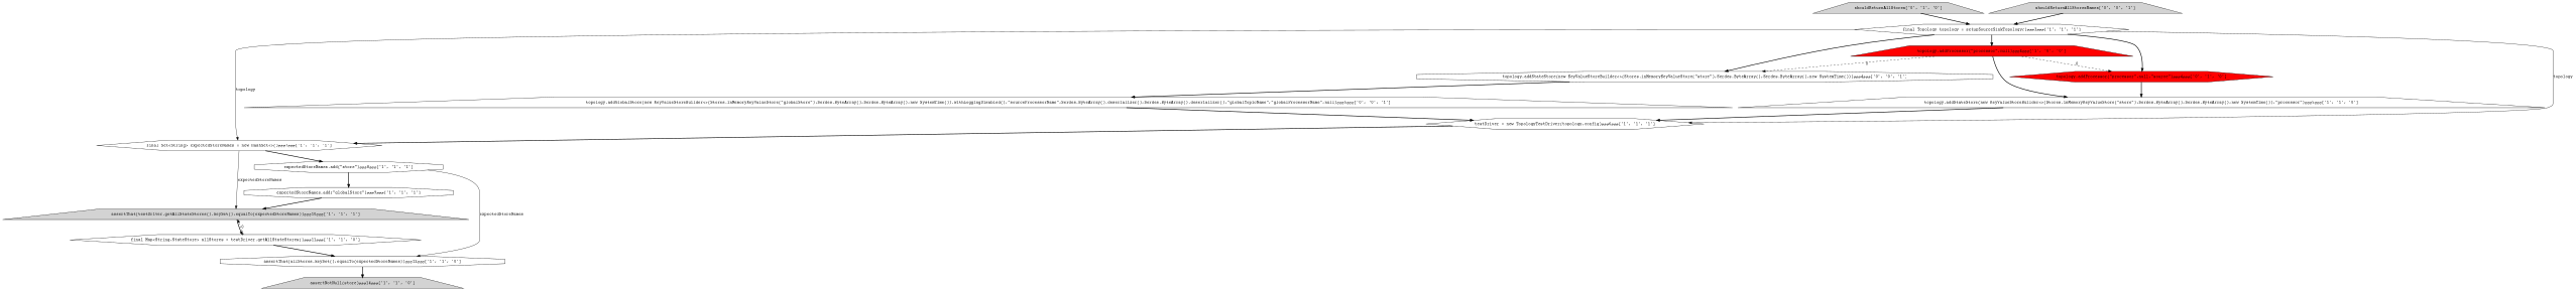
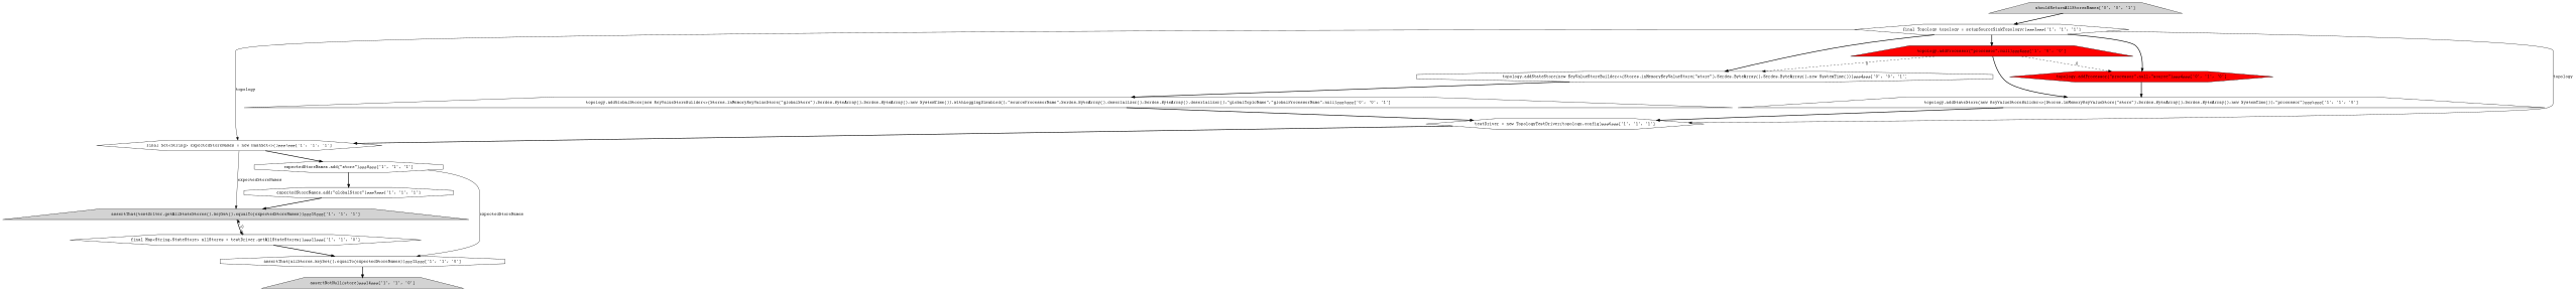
  digraph {
    fontname="Courier Prime"
    node [fillcolor=white fontname="Courier Prime" shape=trapezium style=filled]
    edge [fontname="Courier Prime" style=bold]
-   n1 [fillcolor=lightgray label="shouldReturnAllStores['0', '1', '0']"]
    n2 [label="final Topology topology = setupSourceSinkTopology()@@@3@@@['1', '1', '1']" shape=hexagon]
    n3 [fillcolor=red label="topology.addProcessor(\"processor\",null)@@@4@@@['1', '0', '0']"]
    n4 [fillcolor=red label="topology.addProcessor(\"processor\",null,\"source\")@@@4@@@['0', '1', '0']" shape=hexagon]
    n5 [label="topology.addStateStore(new KeyValueStoreBuilder<>(Stores.inMemoryKeyValueStore(\"store\"),Serdes.ByteArray(),Serdes.ByteArray(),new SystemTime()))@@@4@@@['0', '0', '1']" shape=octagon]
    n6 [label="testDriver = new TopologyTestDriver(topology,config)@@@6@@@['1', '1', '1']" shape=hexagon]
    n7 [label="final Set<String> expectedStoreNames = new HashSet<>()@@@7@@@['1', '1', '1']" shape=hexagon]
    n8 [label="topology.addStateStore(new KeyValueStoreBuilder<>(Stores.inMemoryKeyValueStore(\"store\"),Serdes.ByteArray(),Serdes.ByteArray(),new SystemTime()),\"processor\")@@@5@@@['1', '1', '0']"]
    n9 [label="topology.addGlobalStore(new KeyValueStoreBuilder<>(Stores.inMemoryKeyValueStore(\"globalStore\"),Serdes.ByteArray(),Serdes.ByteArray(),new SystemTime()).withLoggingDisabled(),\"sourceProcessorName\",Serdes.ByteArray().deserializer(),Serdes.ByteArray().deserializer(),\"globalTopicName\",\"globalProcessorName\",null)@@@5@@@['0', '0', '1']"]
    n10 [label="final Map<String,StateStore> allStores = testDriver.getAllStateStores()@@@11@@@['1', '1', '0']" shape=hexagon]
    n11 [fillcolor=lightgray label="assertThat(testDriver.getAllStateStores().keySet(),equalTo(expectedStoreNames))@@@10@@@['1', '1', '1']"]
    n12 [label="assertThat(allStores.keySet(),equalTo(expectedStoreNames))@@@12@@@['1', '1', '0']" shape=octagon]
    n13 [fillcolor=lightgray label="assertNotNull(store)@@@14@@@['1', '1', '0']"]
    n14 [label="expectedStoreNames.add(\"globalStore\")@@@9@@@['1', '1', '1']" shape=octagon]
    n15 [fillcolor=lightgray label="shouldReturnAllStoresNames['0', '0', '1']"]
    n16 [label="expectedStoreNames.add(\"store\")@@@8@@@['1', '1', '1']" shape=octagon]
-   n1 -> n2
    n2 -> n3
    n2 -> n4
    n2 -> n5
    n2 -> n6 [label=topology style=solid]
    n2 -> n7 [label=topology style=solid]
    n3 -> n4 [label=0 style=dashed]
    n3 -> n5 [label=0 style=dashed]
    n3 -> n8
    n4 -> n8
    n5 -> n9
    n6 -> n7
    n7 -> n11 [label=expectedStoreNames style=solid]
    n7 -> n16
    n8 -> n6
    n9 -> n6
    n10 -> n11 [label=0 style=dashed]
    n10 -> n12
    n11 -> n10
    n12 -> n13
    n14 -> n11
    n15 -> n2
    n16 -> n12 [label=expectedStoreNames style=solid]
    n16 -> n14
  }
